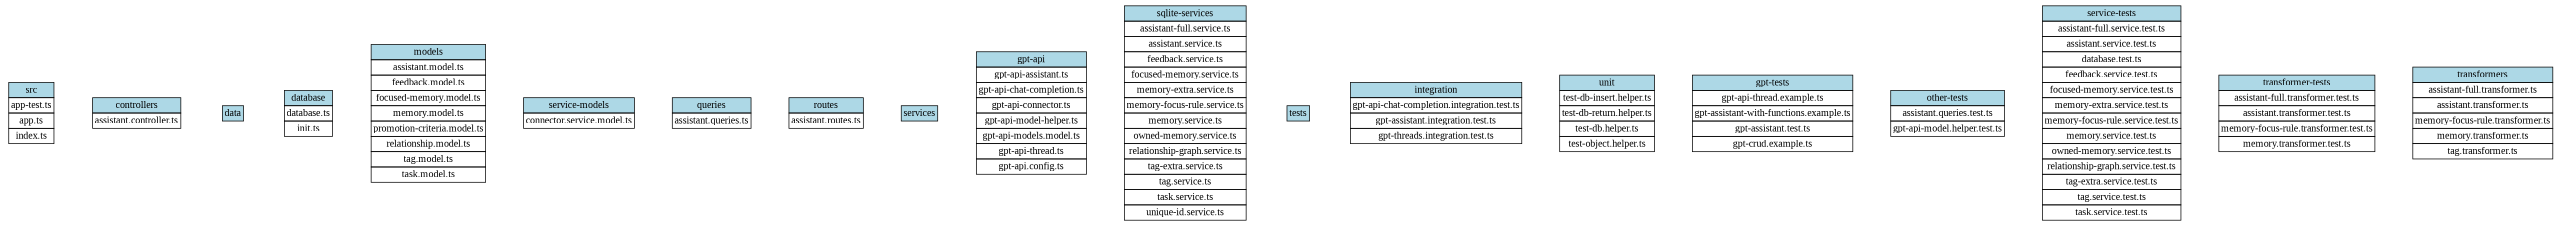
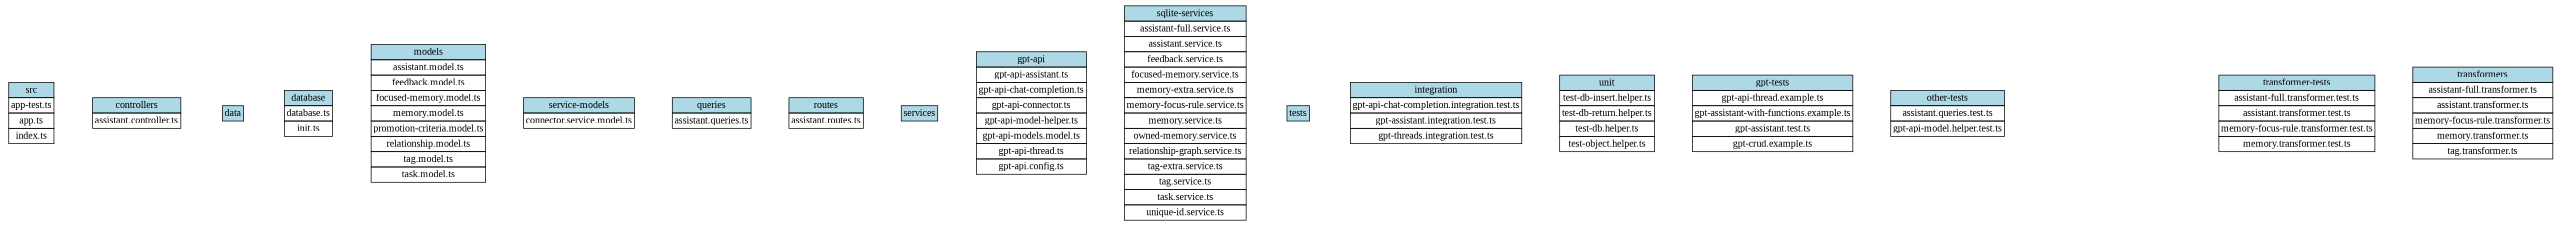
  digraph {
    nodesep=0.5
    rankdir=TB
    ranksep=1
    fontname="Liberation Serif"
    node [fontname="Liberation Serif" shape=plaintext]
    n1 [label=<<TABLE BORDER="0" CELLBORDER="1" CELLSPACING="0">   <TR><TD COLSPAN="1" BGCOLOR="lightblue">src</TD></TR>   <TR><TD>app-test.ts</TD></TR><TR><TD>app.ts</TD></TR><TR><TD>index.ts</TD></TR> </TABLE>>]
    n2 [label=<<TABLE BORDER="0" CELLBORDER="1" CELLSPACING="0">   <TR><TD COLSPAN="1" BGCOLOR="lightblue">controllers</TD></TR>   <TR><TD>assistant.controller.ts</TD></TR> </TABLE>>]
    n3 [label=<<TABLE BORDER="0" CELLBORDER="1" CELLSPACING="0">   <TR><TD COLSPAN="1" BGCOLOR="lightblue">data</TD></TR>    </TABLE>>]
    n4 [label=<<TABLE BORDER="0" CELLBORDER="1" CELLSPACING="0">   <TR><TD COLSPAN="1" BGCOLOR="lightblue">database</TD></TR>   <TR><TD>database.ts</TD></TR><TR><TD>init.ts</TD></TR> </TABLE>>]
    n5 [label=<<TABLE BORDER="0" CELLBORDER="1" CELLSPACING="0">   <TR><TD COLSPAN="1" BGCOLOR="lightblue">models</TD></TR>   <TR><TD>assistant.model.ts</TD></TR><TR><TD>feedback.model.ts</TD></TR><TR><TD>focused-memory.model.ts</TD></TR><TR><TD>memory.model.ts</TD></TR><TR><TD>promotion-criteria.model.ts</TD></TR><TR><TD>relationship.model.ts</TD></TR><TR><TD>tag.model.ts</TD></TR><TR><TD>task.model.ts</TD></TR> </TABLE>>]
    n6 [label=<<TABLE BORDER="0" CELLBORDER="1" CELLSPACING="0">   <TR><TD COLSPAN="1" BGCOLOR="lightblue">service-models</TD></TR>   <TR><TD>connector.service.model.ts</TD></TR> </TABLE>>]
    n7 [label=<<TABLE BORDER="0" CELLBORDER="1" CELLSPACING="0">   <TR><TD COLSPAN="1" BGCOLOR="lightblue">queries</TD></TR>   <TR><TD>assistant.queries.ts</TD></TR> </TABLE>>]
    n8 [label=<<TABLE BORDER="0" CELLBORDER="1" CELLSPACING="0">   <TR><TD COLSPAN="1" BGCOLOR="lightblue">routes</TD></TR>   <TR><TD>assistant.routes.ts</TD></TR> </TABLE>>]
    n9 [label=<<TABLE BORDER="0" CELLBORDER="1" CELLSPACING="0">   <TR><TD COLSPAN="1" BGCOLOR="lightblue">services</TD></TR>    </TABLE>>]
    n10 [label=<<TABLE BORDER="0" CELLBORDER="1" CELLSPACING="0">   <TR><TD COLSPAN="1" BGCOLOR="lightblue">gpt-api</TD></TR>   <TR><TD>gpt-api-assistant.ts</TD></TR><TR><TD>gpt-api-chat-completion.ts</TD></TR><TR><TD>gpt-api-connector.ts</TD></TR><TR><TD>gpt-api-model-helper.ts</TD></TR><TR><TD>gpt-api-models.model.ts</TD></TR><TR><TD>gpt-api-thread.ts</TD></TR><TR><TD>gpt-api.config.ts</TD></TR> </TABLE>>]
    n11 [label=<<TABLE BORDER="0" CELLBORDER="1" CELLSPACING="0">   <TR><TD COLSPAN="1" BGCOLOR="lightblue">sqlite-services</TD></TR>   <TR><TD>assistant-full.service.ts</TD></TR><TR><TD>assistant.service.ts</TD></TR><TR><TD>feedback.service.ts</TD></TR><TR><TD>focused-memory.service.ts</TD></TR><TR><TD>memory-extra.service.ts</TD></TR><TR><TD>memory-focus-rule.service.ts</TD></TR><TR><TD>memory.service.ts</TD></TR><TR><TD>owned-memory.service.ts</TD></TR><TR><TD>relationship-graph.service.ts</TD></TR><TR><TD>tag-extra.service.ts</TD></TR><TR><TD>tag.service.ts</TD></TR><TR><TD>task.service.ts</TD></TR><TR><TD>unique-id.service.ts</TD></TR> </TABLE>>]
    n12 [label=<<TABLE BORDER="0" CELLBORDER="1" CELLSPACING="0">   <TR><TD COLSPAN="1" BGCOLOR="lightblue">tests</TD></TR>    </TABLE>>]
    n13 [label=<<TABLE BORDER="0" CELLBORDER="1" CELLSPACING="0">   <TR><TD COLSPAN="1" BGCOLOR="lightblue">integration</TD></TR>   <TR><TD>gpt-api-chat-completion.integration.test.ts</TD></TR><TR><TD>gpt-assistant.integration.test.ts</TD></TR><TR><TD>gpt-threads.integration.test.ts</TD></TR> </TABLE>>]
    n14 [label=<<TABLE BORDER="0" CELLBORDER="1" CELLSPACING="0">   <TR><TD COLSPAN="1" BGCOLOR="lightblue">unit</TD></TR>   <TR><TD>test-db-insert.helper.ts</TD></TR><TR><TD>test-db-return.helper.ts</TD></TR><TR><TD>test-db.helper.ts</TD></TR><TR><TD>test-object.helper.ts</TD></TR> </TABLE>>]
    n15 [label=<<TABLE BORDER="0" CELLBORDER="1" CELLSPACING="0">   <TR><TD COLSPAN="1" BGCOLOR="lightblue">gpt-tests</TD></TR>   <TR><TD>gpt-api-thread.example.ts</TD></TR><TR><TD>gpt-assistant-with-functions.example.ts</TD></TR><TR><TD>gpt-assistant.test.ts</TD></TR><TR><TD>gpt-crud.example.ts</TD></TR> </TABLE>>]
    n16 [label=<<TABLE BORDER="0" CELLBORDER="1" CELLSPACING="0">   <TR><TD COLSPAN="1" BGCOLOR="lightblue">other-tests</TD></TR>   <TR><TD>assistant.queries.test.ts</TD></TR><TR><TD>gpt-api-model.helper.test.ts</TD></TR> </TABLE>>]
-   n17 [label=<<TABLE BORDER="0" CELLBORDER="1" CELLSPACING="0">   <TR><TD COLSPAN="1" BGCOLOR="lightblue">service-tests</TD></TR>   <TR><TD>assistant-full.service.test.ts</TD></TR><TR><TD>assistant.service.test.ts</TD></TR><TR><TD>database.test.ts</TD></TR><TR><TD>feedback.service.test.ts</TD></TR><TR><TD>focused-memory.service.test.ts</TD></TR><TR><TD>memory-extra.service.test.ts</TD></TR><TR><TD>memory-focus-rule.service.test.ts</TD></TR><TR><TD>memory.service.test.ts</TD></TR><TR><TD>owned-memory.service.test.ts</TD></TR><TR><TD>relationship-graph.service.test.ts</TD></TR><TR><TD>tag-extra.service.test.ts</TD></TR><TR><TD>tag.service.test.ts</TD></TR><TR><TD>task.service.test.ts</TD></TR> </TABLE>>]
    n18 [label=<<TABLE BORDER="0" CELLBORDER="1" CELLSPACING="0">   <TR><TD COLSPAN="1" BGCOLOR="lightblue">transformer-tests</TD></TR>   <TR><TD>assistant-full.transformer.test.ts</TD></TR><TR><TD>assistant.transformer.test.ts</TD></TR><TR><TD>memory-focus-rule.transformer.test.ts</TD></TR><TR><TD>memory.transformer.test.ts</TD></TR> </TABLE>>]
    n19 [label=<<TABLE BORDER="0" CELLBORDER="1" CELLSPACING="0">   <TR><TD COLSPAN="1" BGCOLOR="lightblue">transformers</TD></TR>   <TR><TD>assistant-full.transformer.ts</TD></TR><TR><TD>assistant.transformer.ts</TD></TR><TR><TD>memory-focus-rule.transformer.ts</TD></TR><TR><TD>memory.transformer.ts</TD></TR><TR><TD>tag.transformer.ts</TD></TR> </TABLE>>]
  }
